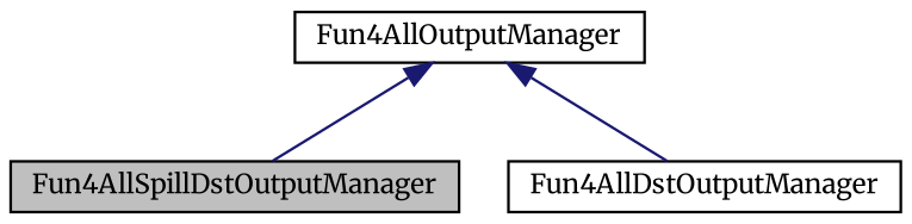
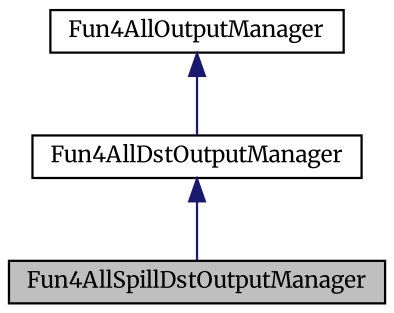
  digraph {
    fontname=Merriweather
    node [color=black fontname=Merriweather fontsize=10 shape=record]
    edge [color=midnightblue dir=back fontname=Merriweather fontsize=10 labelfontname=FreeSans labelfontsize=10 style=solid]
    n1 [fillcolor=grey75 fontcolor=black height=0.2 label=Fun4AllSpillDstOutputManager style=filled width=0.4]
    n2 [height=0.2 label=Fun4AllDstOutputManager width=0.4]
    n3 [height=0.2 label=Fun4AllOutputManager width=0.4]
-   n3 -> n1
+   n2 -> n1
    n3 -> n2
  }
